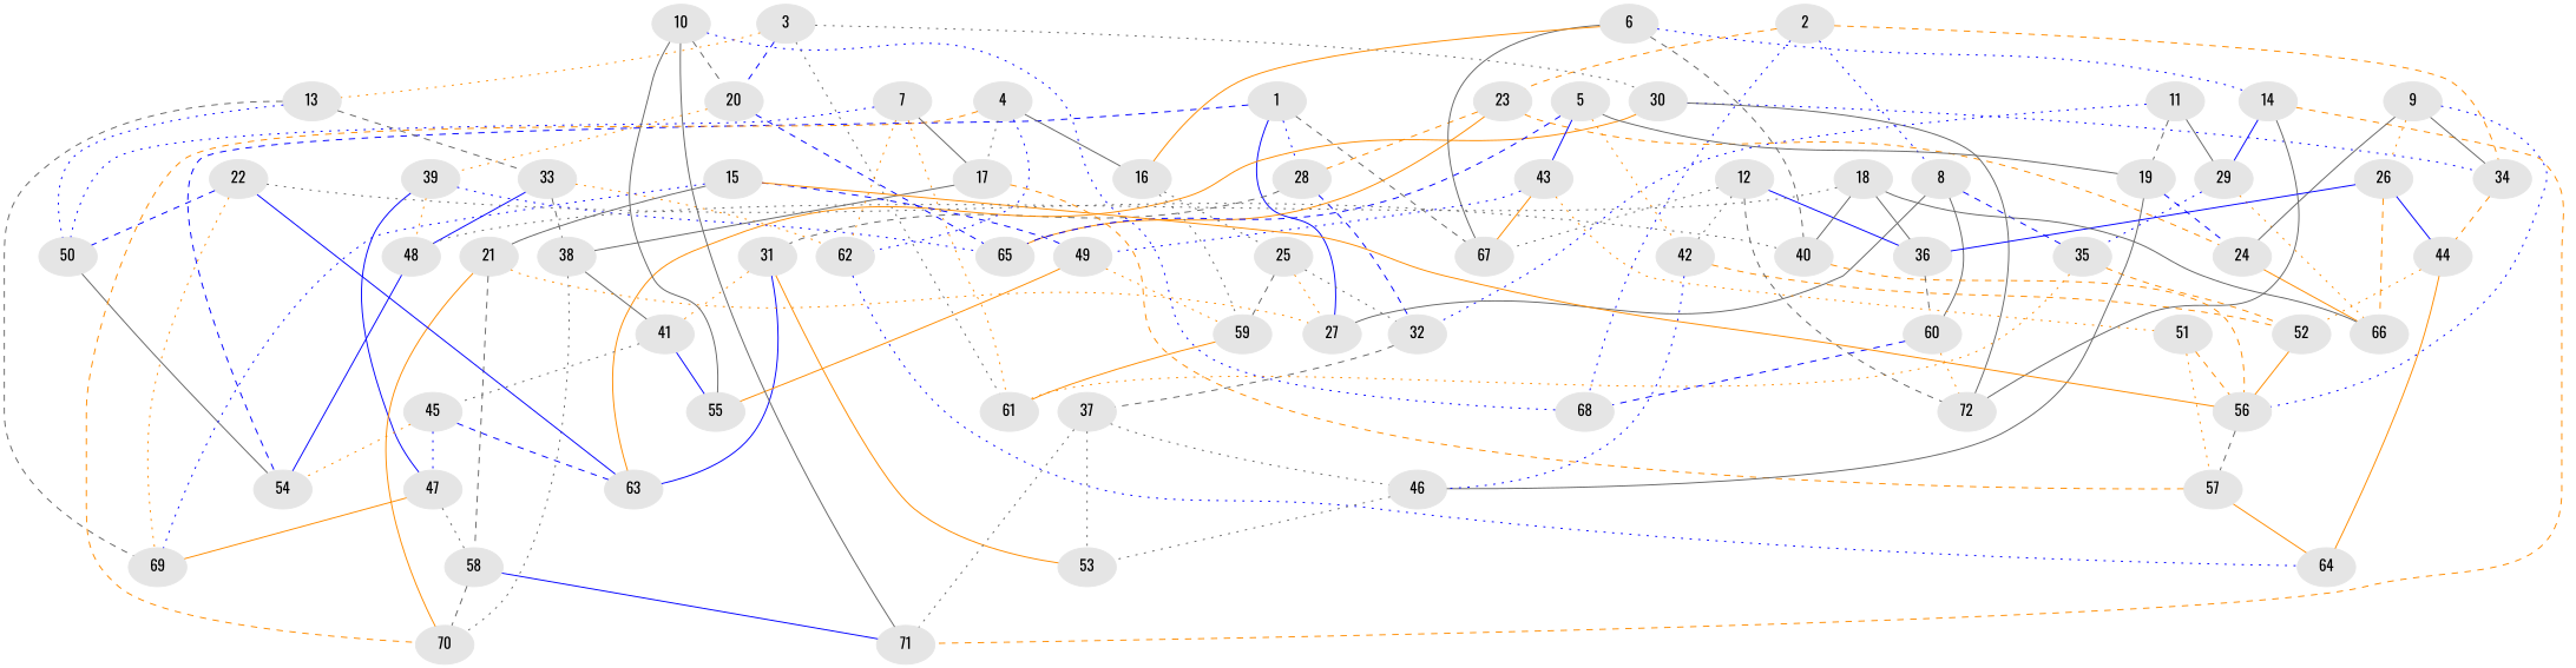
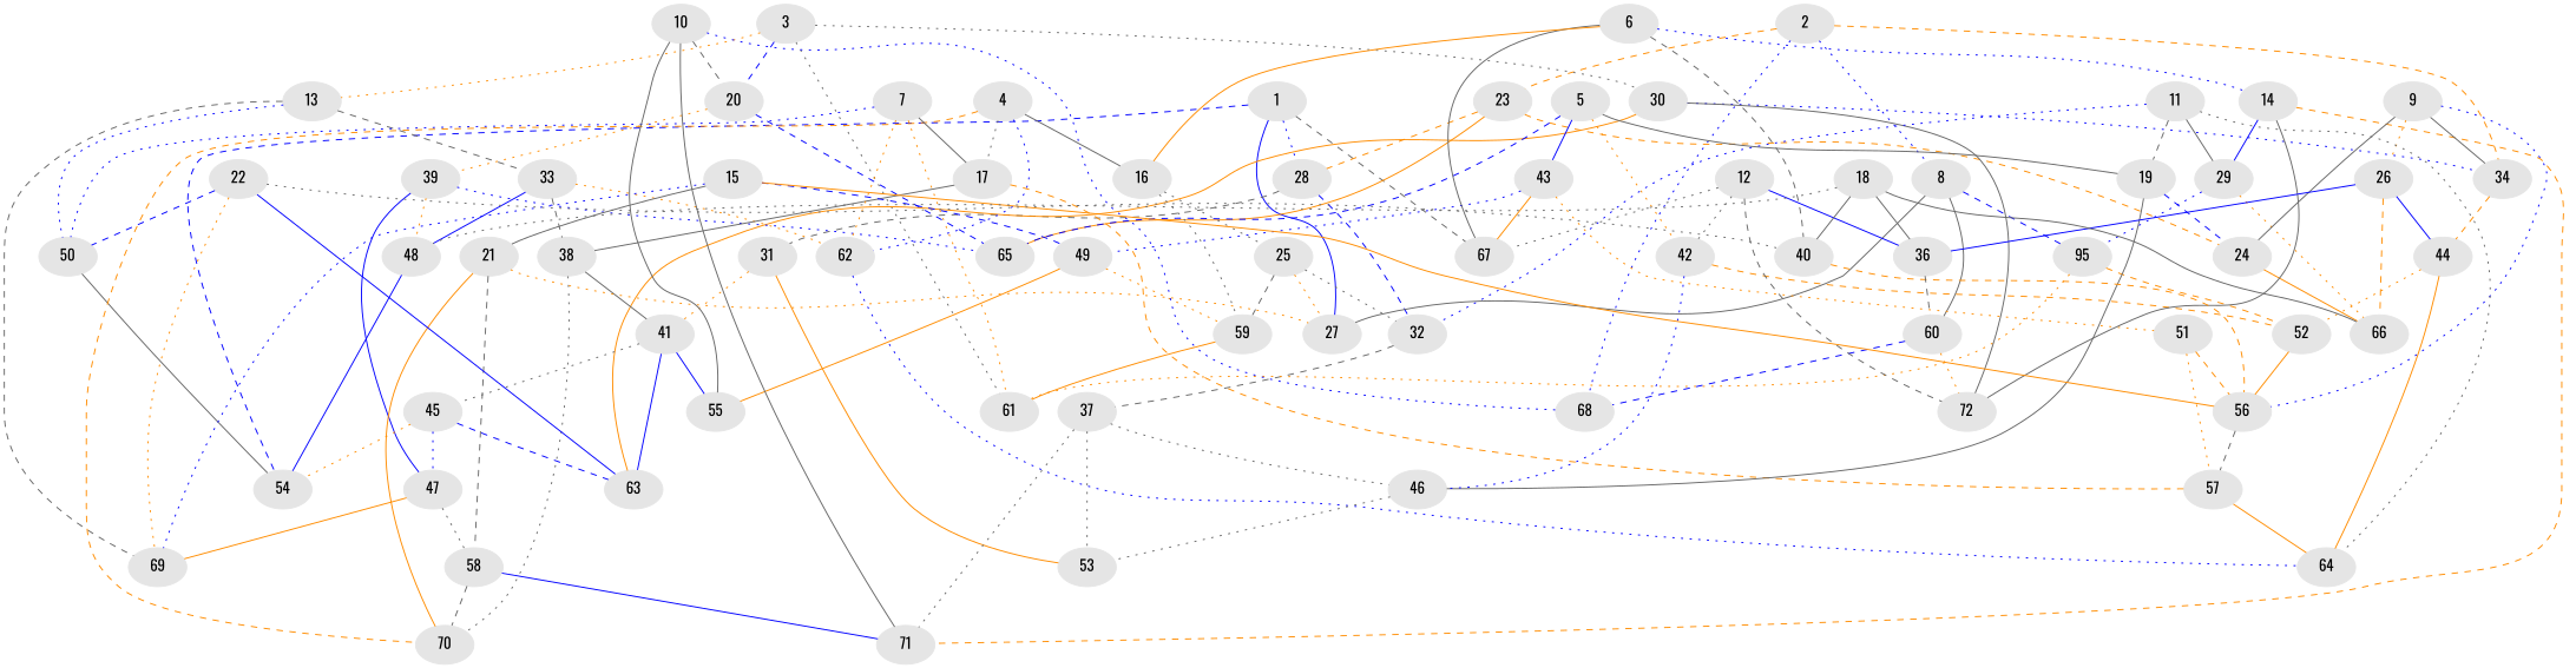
  graph {
    fontname=Oswald
    node [color=gray90 fontname=Oswald style=filled]
    edge [color=gray40 fontname=Oswald style=dotted]
    1
    27
    28
    54
    67
    32
    31
    2
    8
    23
    34
    68
-   35
+   35 [label=95]
    60
    65
    24
    44
    3
    13
    20
    30
    61
    50
    33
    69
    39
    72
    63
    4
    16
    17
    62
    70
    25
    59
    38
    57
    64
    5
    19
    42
    43
    46
    52
    49
    51
    6
    14
    40
    71
    29
    56
    7
    9
    26
    66
    36
    10
    55
    11
    37
    12
    48
    15
    21
    58
    41
    18
    53
    47
    22
    45
    1 -- 27 [color=blue style=solid]
    1 -- 28 [color=blue]
    1 -- 54 [color=blue style=dashed]
    1 -- 67 [style=dashed]
    28 -- 32 [color=blue style=dashed]
    28 -- 31 [style=dashed]
    32 -- 37 [style=dashed]
-   31 -- 63 [color=blue style=solid]
+   41 -- 63 [color=blue style=solid]
    31 -- 41 [color=darkorange]
    31 -- 53 [color=darkorange style=solid]
    2 -- 8 [color=blue]
    2 -- 23 [color=darkorange style=dashed]
    2 -- 34 [color=darkorange style=dashed]
    2 -- 68 [color=blue]
    8 -- 27 [style=solid]
    8 -- 35 [color=blue style=dashed]
    8 -- 60 [style=solid]
    23 -- 28 [color=darkorange style=dashed]
    23 -- 65 [color=darkorange style=solid]
    23 -- 24 [color=darkorange style=dashed]
    34 -- 44 [color=darkorange style=dashed]
    35 -- 61 [color=darkorange]
    35 -- 52 [color=darkorange style=dashed]
    60 -- 68 [color=blue style=dashed]
    60 -- 72 [color=darkorange]
    24 -- 66 [color=darkorange style=solid]
    44 -- 64 [color=darkorange style=solid]
    44 -- 52 [color=darkorange]
    3 -- 13 [color=darkorange]
    3 -- 20 [color=blue style=dashed]
    3 -- 30
    3 -- 61
    13 -- 50 [color=blue]
    13 -- 33 [style=dashed]
    13 -- 69 [style=dashed]
    20 -- 65 [color=blue style=dashed]
    20 -- 39 [color=darkorange]
    30 -- 34 [color=blue]
    30 -- 72 [style=solid]
    30 -- 63 [color=darkorange style=solid]
    50 -- 54 [style=solid]
    33 -- 62 [color=darkorange]
    33 -- 38 [style=dashed]
    33 -- 48 [color=blue style=solid]
    39 -- 65 [color=blue]
    39 -- 48 [color=darkorange]
    39 -- 47 [color=blue style=solid]
    4 -- 16 [style=solid]
    4 -- 17
    4 -- 62 [color=blue]
    4 -- 70 [color=darkorange style=dashed]
    16 -- 25
    16 -- 59
    17 -- 38 [style=solid]
    17 -- 57 [color=darkorange style=dashed]
    62 -- 64 [color=blue]
    25 -- 27 [color=darkorange]
    25 -- 32
    25 -- 59 [style=dashed]
    59 -- 61 [color=darkorange style=solid]
    38 -- 70
    38 -- 41 [style=solid]
    57 -- 64 [color=darkorange style=solid]
    5 -- 65 [color=blue style=dashed]
    5 -- 19 [style=solid]
    5 -- 42 [color=darkorange]
    5 -- 43 [color=blue style=solid]
    19 -- 24 [color=blue style=dashed]
    19 -- 46 [style=solid]
    42 -- 46 [color=blue]
    42 -- 52 [color=darkorange style=dashed]
    43 -- 67 [color=darkorange style=solid]
    43 -- 49 [color=blue]
    43 -- 51 [color=darkorange]
    46 -- 53
    52 -- 56 [color=darkorange style=solid]
    49 -- 59 [color=darkorange]
    49 -- 55 [color=darkorange style=solid]
    51 -- 57 [color=darkorange]
    51 -- 56 [color=darkorange style=dashed]
    6 -- 67 [style=solid]
    6 -- 16 [color=darkorange style=solid]
    6 -- 14 [color=blue]
    6 -- 40 [style=dashed]
    14 -- 72 [style=solid]
    14 -- 71 [color=darkorange style=dashed]
    14 -- 29 [color=blue style=solid]
    40 -- 56 [color=darkorange style=dashed]
    29 -- 35 [color=blue]
    29 -- 66 [color=darkorange]
    56 -- 57 [style=dashed]
    7 -- 61 [color=darkorange]
    7 -- 50 [color=blue]
    7 -- 17 [style=solid]
    7 -- 62 [color=darkorange]
    9 -- 34 [style=solid]
    9 -- 24 [style=solid]
    9 -- 56 [color=blue]
    9 -- 26 [color=darkorange]
    26 -- 44 [color=blue style=solid]
    26 -- 66 [color=darkorange style=dashed]
    26 -- 36 [color=blue style=solid]
    36 -- 60 [style=dashed]
    10 -- 68 [color=blue]
    10 -- 20 [style=dashed]
    10 -- 71 [style=solid]
    10 -- 55 [style=solid]
    11 -- 32 [color=blue]
+   11 -- 64
    11 -- 19 [style=dashed]
    11 -- 29 [style=solid]
    37 -- 46
    37 -- 71
    37 -- 53
    12 -- 67
    12 -- 72 [style=dashed]
    12 -- 42
    12 -- 36 [color=blue style=solid]
    48 -- 54 [color=blue style=solid]
    15 -- 69 [color=blue]
    15 -- 49 [color=blue style=dashed]
    15 -- 56 [color=darkorange style=solid]
    15 -- 21 [style=solid]
    21 -- 27 [color=darkorange]
    21 -- 70 [color=darkorange style=solid]
    21 -- 58 [style=dashed]
    58 -- 70 [style=dashed]
    58 -- 71 [color=blue style=solid]
    41 -- 55 [color=blue style=solid]
    41 -- 45
    18 -- 40 [style=solid]
    18 -- 66 [style=solid]
    18 -- 36 [style=solid]
    18 -- 48
    47 -- 69 [color=darkorange style=solid]
    47 -- 58
    22 -- 50 [color=blue style=dashed]
    22 -- 69 [color=darkorange]
    22 -- 63 [color=blue style=solid]
    22 -- 40
    45 -- 54 [color=darkorange]
    45 -- 63 [color=blue style=dashed]
    45 -- 47 [color=blue]
  }
